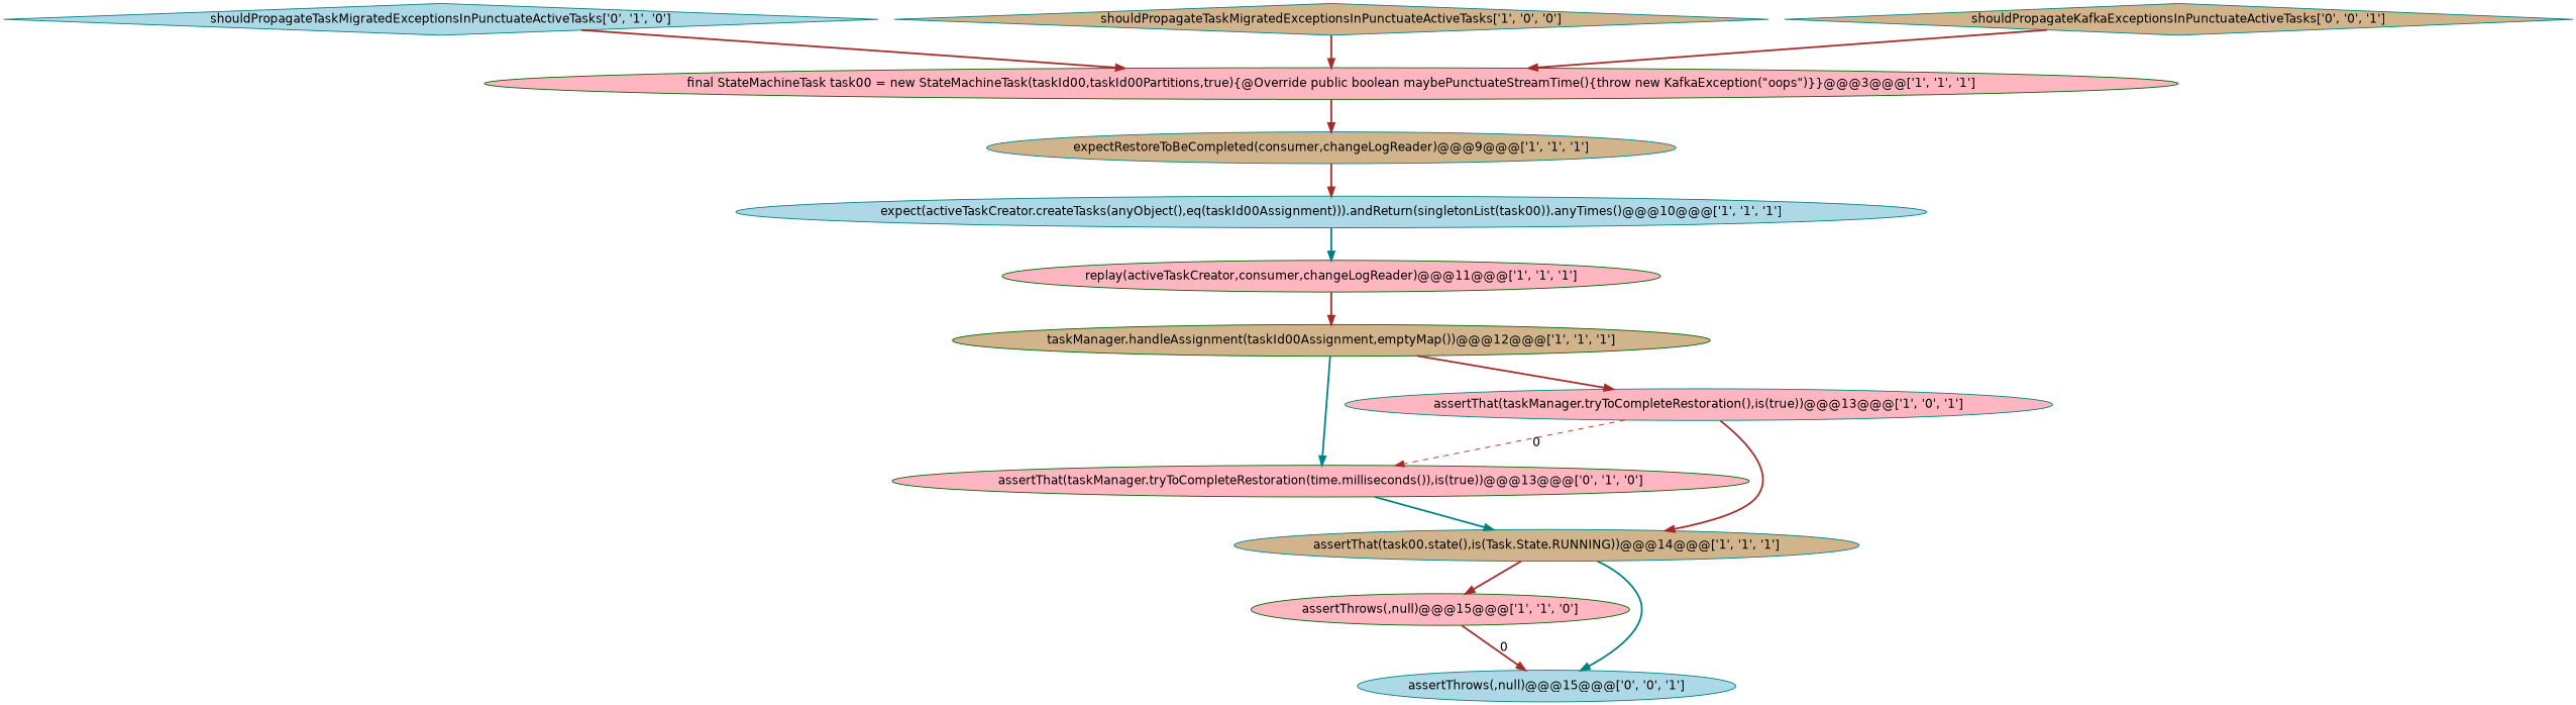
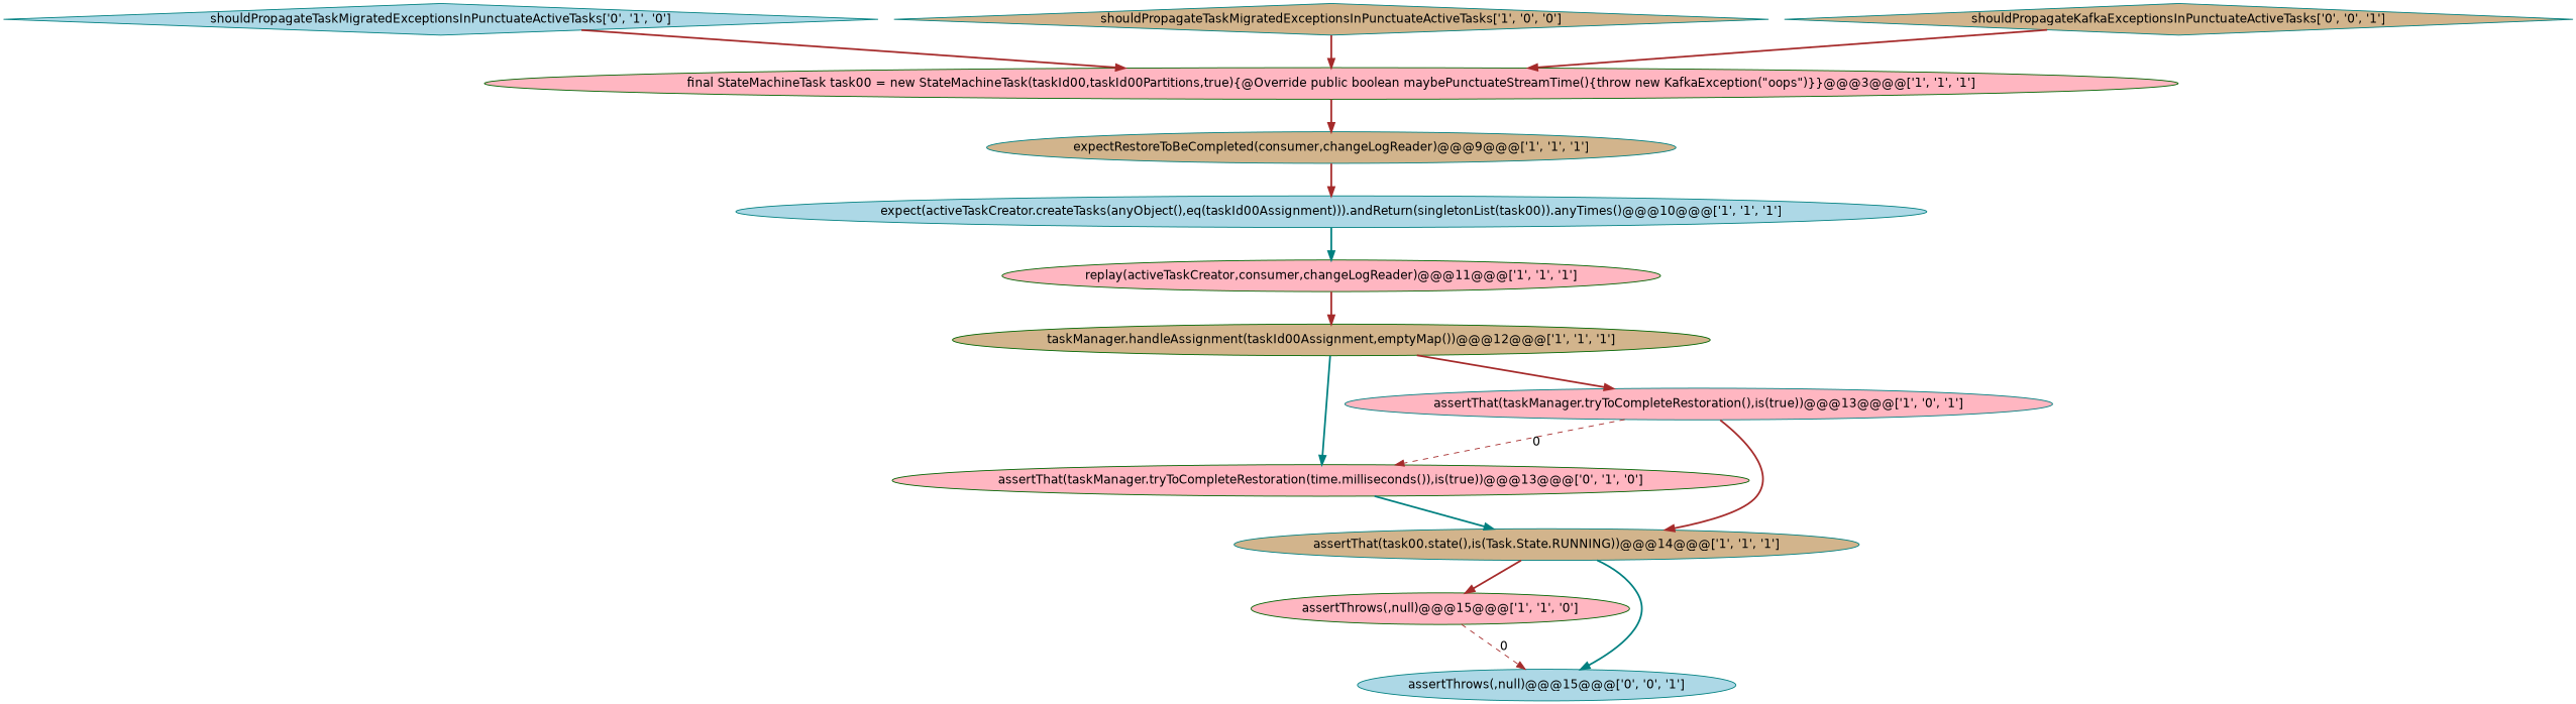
  digraph {
    fontname="DejaVu Sans"
    node [fillcolor=lightpink shape=ellipse style=filled color=teal fontname="DejaVu Sans"]
    edge [style=bold color=brown fontname="DejaVu Sans"]
    n1 [label="final StateMachineTask task00 = new StateMachineTask(taskId00,taskId00Partitions,true){@Override public boolean maybePunctuateStreamTime(){throw new KafkaException(\"oops\")}}@@@3@@@['1', '1', '1']" color=darkgreen]
    n2 [fillcolor=tan label="expectRestoreToBeCompleted(consumer,changeLogReader)@@@9@@@['1', '1', '1']"]
    n3 [fillcolor=lightblue label="shouldPropagateTaskMigratedExceptionsInPunctuateActiveTasks['0', '1', '0']" shape=diamond]
    n4 [fillcolor=tan label="taskManager.handleAssignment(taskId00Assignment,emptyMap())@@@12@@@['1', '1', '1']" color=darkgreen]
    n5 [label="assertThat(taskManager.tryToCompleteRestoration(time.milliseconds()),is(true))@@@13@@@['0', '1', '0']" color=darkgreen]
    n6 [label="assertThat(taskManager.tryToCompleteRestoration(),is(true))@@@13@@@['1', '0', '1']"]
    n7 [label="replay(activeTaskCreator,consumer,changeLogReader)@@@11@@@['1', '1', '1']" color=darkgreen]
    n8 [fillcolor=lightblue label="expect(activeTaskCreator.createTasks(anyObject(),eq(taskId00Assignment))).andReturn(singletonList(task00)).anyTimes()@@@10@@@['1', '1', '1']"]
    n9 [fillcolor=tan label="assertThat(task00.state(),is(Task.State.RUNNING))@@@14@@@['1', '1', '1']"]
    n10 [fillcolor=tan label="shouldPropagateTaskMigratedExceptionsInPunctuateActiveTasks['1', '0', '0']" shape=diamond]
    n11 [label="assertThrows(,null)@@@15@@@['1', '1', '0']" color=darkgreen]
    n12 [fillcolor=lightblue label="assertThrows(,null)@@@15@@@['0', '0', '1']"]
    n13 [fillcolor=tan label="shouldPropagateKafkaExceptionsInPunctuateActiveTasks['0', '0', '1']" shape=diamond]
    n1 -> n2
    n2 -> n8
    n3 -> n1
    n4 -> n5 [color=teal]
    n4 -> n6
    n5 -> n9 [color=teal]
    n6 -> n5 [label=0 style=dashed]
    n6 -> n9
    n7 -> n4
    n8 -> n7 [color=teal]
    n9 -> n11
    n9 -> n12 [color=teal]
    n10 -> n1
-   n11 -> n12 [label=0]
+   n11 -> n12 [label=0 style=dashed]
    n13 -> n1
  }
